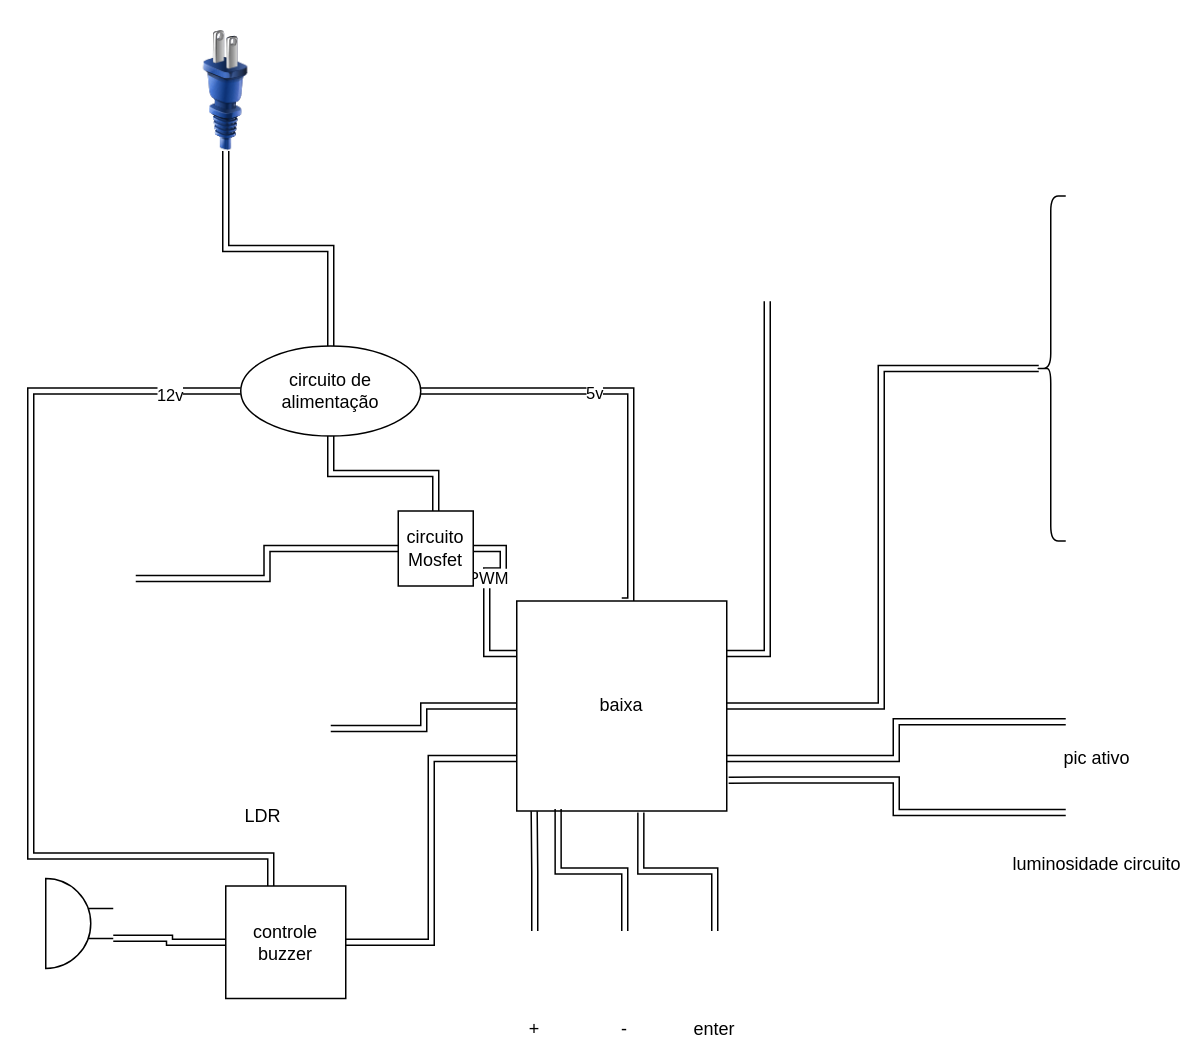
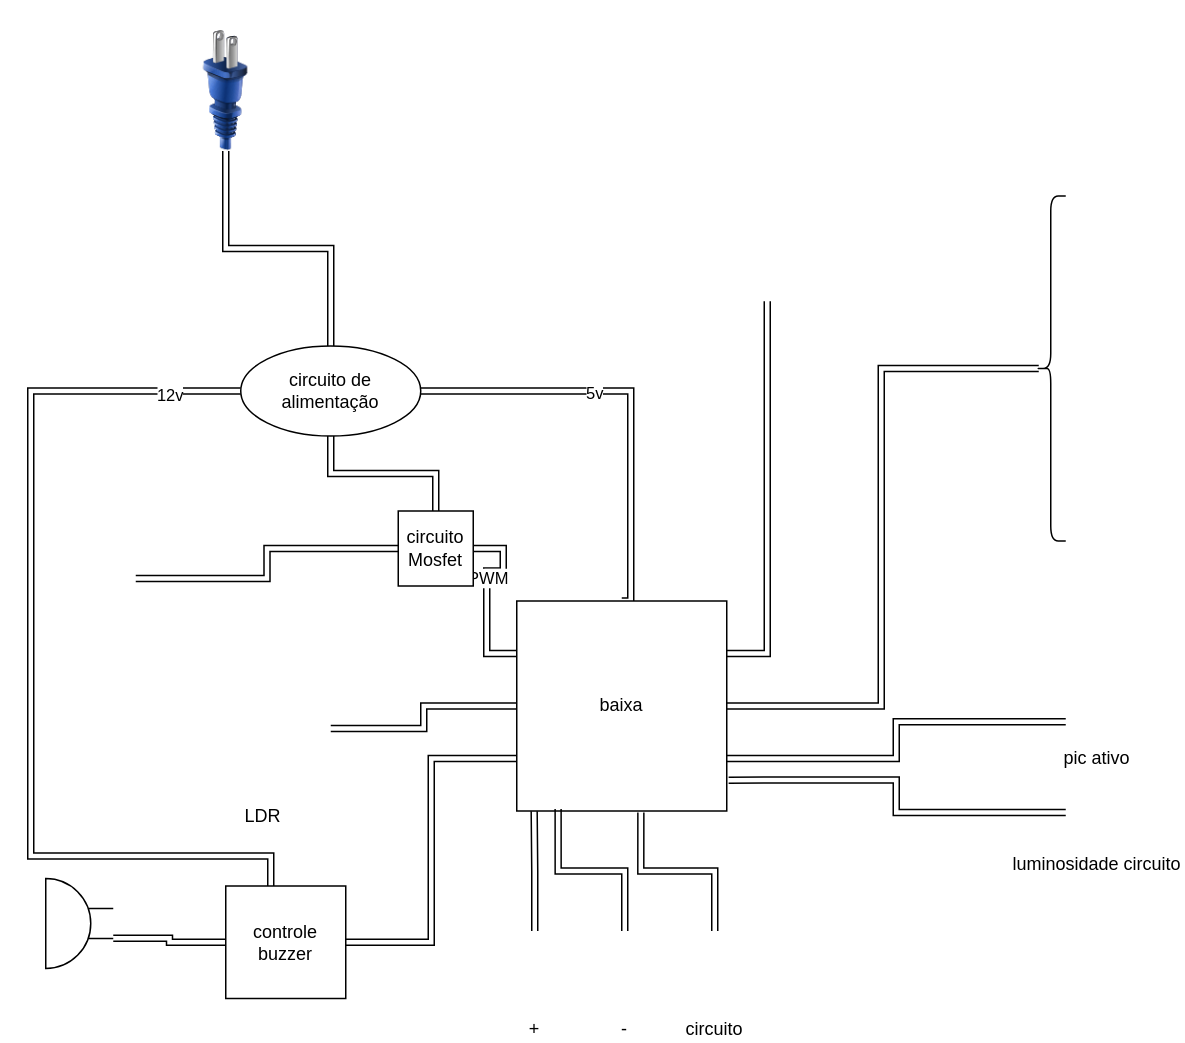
  <mxCell id="0" />
  <mxCell id="1" parent="0" />
  <mxCell id="2" style="edgeStyle=orthogonalEdgeStyle;rounded=0;orthogonalLoop=1;jettySize=auto;html=1;exitX=0.5;exitY=0;exitDx=0;exitDy=0;entryX=1;entryY=0.5;entryDx=0;entryDy=0;shape=link;" parent="1" source="10" target="15" edge="1"><mxGeometry relative="1" as="geometry"><Array as="points"><mxPoint x="420" y="400" /><mxPoint x="420" y="260" /></Array></mxGeometry></mxCell>
  <mxCell id="3" value="5v" style="edgeLabel;html=1;align=center;verticalAlign=middle;resizable=0;points=[];" parent="2" vertex="1" connectable="0"><mxGeometry x="0.193" y="1" relative="1" as="geometry"><mxPoint as="offset" /></mxGeometry></mxCell>
  <mxCell id="4" style="edgeStyle=orthogonalEdgeStyle;rounded=0;orthogonalLoop=1;jettySize=auto;html=1;exitX=0;exitY=0.25;exitDx=0;exitDy=0;shape=link;entryX=1;entryY=0.5;entryDx=0;entryDy=0;" parent="1" source="10" target="44" edge="1"><mxGeometry relative="1" as="geometry"><mxPoint x="200" y="390" as="targetPoint" /></mxGeometry></mxCell>
  <mxCell id="5" value="PWM" style="edgeLabel;html=1;align=center;verticalAlign=middle;resizable=0;points=[];" parent="4" vertex="1" connectable="0"><mxGeometry x="0.167" relative="1" as="geometry"><mxPoint as="offset" /></mxGeometry></mxCell>
  <mxCell id="6" style="edgeStyle=orthogonalEdgeStyle;shape=link;rounded=0;orthogonalLoop=1;jettySize=auto;html=1;exitX=1;exitY=0.25;exitDx=0;exitDy=0;" parent="1" source="10" target="17" edge="1"><mxGeometry relative="1" as="geometry" /></mxCell>
  <mxCell id="7" style="edgeStyle=orthogonalEdgeStyle;shape=link;rounded=0;orthogonalLoop=1;jettySize=auto;html=1;exitX=0.75;exitY=1;exitDx=0;exitDy=0;entryX=0.75;entryY=1;entryDx=0;entryDy=0;" parent="1" source="10" target="10" edge="1"><mxGeometry relative="1" as="geometry"><mxPoint x="449" y="540" as="targetPoint" /></mxGeometry></mxCell>
  <mxCell id="8" style="edgeStyle=orthogonalEdgeStyle;shape=link;rounded=0;orthogonalLoop=1;jettySize=auto;html=1;exitX=0;exitY=0.75;exitDx=0;exitDy=0;entryX=1;entryY=0.5;entryDx=0;entryDy=0;" parent="1" source="10" target="31" edge="1"><mxGeometry relative="1" as="geometry" /></mxCell>
  <mxCell id="9" style="edgeStyle=orthogonalEdgeStyle;rounded=0;orthogonalLoop=1;jettySize=auto;html=1;exitX=1;exitY=0.75;exitDx=0;exitDy=0;entryX=0;entryY=0.75;entryDx=0;entryDy=0;shape=link;" parent="1" source="10" target="26" edge="1"><mxGeometry relative="1" as="geometry" /></mxCell>
  <mxCell id="10" value="baixa&lt;br&gt;" style="whiteSpace=wrap;html=1;aspect=fixed;" parent="1" vertex="1"><mxGeometry x="344" y="400" width="140" height="140" as="geometry" /></mxCell>
  <mxCell id="11" style="edgeStyle=orthogonalEdgeStyle;shape=link;rounded=0;orthogonalLoop=1;jettySize=auto;html=1;exitX=0;exitY=0.5;exitDx=0;exitDy=0;entryX=0.6;entryY=0.2;entryDx=0;entryDy=0;entryPerimeter=0;" parent="1" source="15" target="31" edge="1"><mxGeometry relative="1" as="geometry"><Array as="points"><mxPoint x="20" y="260" /><mxPoint x="20" y="570" /><mxPoint x="180" y="570" /></Array></mxGeometry></mxCell>
  <mxCell id="12" value="12v" style="edgeLabel;html=1;align=center;verticalAlign=middle;resizable=0;points=[];" parent="11" vertex="1" connectable="0"><mxGeometry x="-0.856" y="2" relative="1" as="geometry"><mxPoint as="offset" /></mxGeometry></mxCell>
  <mxCell id="13" style="edgeStyle=orthogonalEdgeStyle;rounded=0;orthogonalLoop=1;jettySize=auto;html=1;exitX=0.5;exitY=0;exitDx=0;exitDy=0;entryX=0.5;entryY=1;entryDx=0;entryDy=0;shape=link;" parent="1" source="15" target="42" edge="1"><mxGeometry relative="1" as="geometry" /></mxCell>
  <mxCell id="14" style="edgeStyle=orthogonalEdgeStyle;rounded=0;orthogonalLoop=1;jettySize=auto;html=1;entryX=0.5;entryY=0;entryDx=0;entryDy=0;shape=link;" edge="1" parent="1" source="15" target="44"><mxGeometry relative="1" as="geometry" /></mxCell>
  <mxCell id="15" value="circuito de alimentação" style="ellipse;whiteSpace=wrap;html=1;" parent="1" vertex="1"><mxGeometry x="160" y="230" width="120" height="60" as="geometry" /></mxCell>
  <mxCell id="16" value="" style="shape=image;html=1;verticalAlign=top;verticalLabelPosition=bottom;labelBackgroundColor=#ffffff;imageAspect=0;aspect=fixed;image=https://cdn1.iconfinder.com/data/icons/ui-essential-17/32/UI_Essential_Outline_1_essential-app-ui-creative-idea-lamp-128.png" parent="1" vertex="1"><mxGeometry x="40" y="360" width="50" height="50" as="geometry" /></mxCell>
  <mxCell id="17" value="" style="shape=image;verticalLabelPosition=bottom;labelBackgroundColor=default;verticalAlign=top;aspect=fixed;imageAspect=0;image=https://www.usinainfo.com.br/1019423-thickbox_default/display-lcd-16x2-com-fundo-azul.jpg;" parent="1" vertex="1"><mxGeometry x="440" y="93" width="142" height="107.22" as="geometry" /></mxCell>
  <mxCell id="18" value="" style="edgeStyle=orthogonalEdgeStyle;shape=link;rounded=0;orthogonalLoop=1;jettySize=auto;html=1;width=4;entryX=0.197;entryY=0.99;entryDx=0;entryDy=0;entryPerimeter=0;" parent="1" source="19" target="10" edge="1"><mxGeometry relative="1" as="geometry" /></mxCell>
  <mxCell id="19" value="-" style="shape=image;verticalLabelPosition=bottom;labelBackgroundColor=default;verticalAlign=top;aspect=fixed;imageAspect=0;image=https://upload.wikimedia.org/wikipedia/commons/5/5a/Perspective-Button-Stop-icon.png;" parent="1" vertex="1"><mxGeometry x="390" y="620" width="52" height="52" as="geometry" /></mxCell>
  <mxCell id="20" style="edgeStyle=orthogonalEdgeStyle;shape=link;rounded=0;orthogonalLoop=1;jettySize=auto;html=1;exitX=0.5;exitY=0;exitDx=0;exitDy=0;entryX=0.591;entryY=1.007;entryDx=0;entryDy=0;entryPerimeter=0;" parent="1" source="21" target="10" edge="1"><mxGeometry relative="1" as="geometry" /></mxCell>
- <mxCell id="21" value="enter" style="shape=image;verticalLabelPosition=bottom;labelBackgroundColor=default;verticalAlign=top;aspect=fixed;imageAspect=0;image=https://upload.wikimedia.org/wikipedia/commons/5/5a/Perspective-Button-Stop-icon.png;" parent="1" vertex="1"><mxGeometry x="450" y="620" width="52" height="52" as="geometry" /></mxCell>
+ <mxCell id="21" value="circuito" style="shape=image;verticalLabelPosition=bottom;labelBackgroundColor=default;verticalAlign=top;aspect=fixed;imageAspect=0;image=https://upload.wikimedia.org/wikipedia/commons/5/5a/Perspective-Button-Stop-icon.png;" parent="1" vertex="1"><mxGeometry x="450" y="620" width="52" height="52" as="geometry" /></mxCell>
  <mxCell id="22" style="edgeStyle=orthogonalEdgeStyle;shape=link;rounded=0;orthogonalLoop=1;jettySize=auto;html=1;exitX=0.5;exitY=0;exitDx=0;exitDy=0;entryX=0.083;entryY=1.001;entryDx=0;entryDy=0;entryPerimeter=0;" parent="1" source="23" target="10" edge="1"><mxGeometry relative="1" as="geometry" /></mxCell>
  <mxCell id="23" value="+" style="shape=image;verticalLabelPosition=bottom;labelBackgroundColor=default;verticalAlign=top;aspect=fixed;imageAspect=0;image=https://upload.wikimedia.org/wikipedia/commons/5/5a/Perspective-Button-Stop-icon.png;" parent="1" vertex="1"><mxGeometry x="330" y="620" width="52" height="52" as="geometry" /></mxCell>
  <mxCell id="24" style="edgeStyle=orthogonalEdgeStyle;shape=link;rounded=0;orthogonalLoop=1;jettySize=auto;html=1;exitX=1;exitY=0.5;exitDx=0;exitDy=0;entryX=0;entryY=0.5;entryDx=0;entryDy=0;" parent="1" source="25" target="10" edge="1"><mxGeometry relative="1" as="geometry" /></mxCell>
  <mxCell id="25" value="LDR" style="shape=image;verticalLabelPosition=bottom;labelBackgroundColor=default;verticalAlign=top;aspect=fixed;imageAspect=0;image=https://images.tcdn.com.br/img/img_prod/557243/sensor_de_luminosidade_ldr_5mm_224_1_a0f45d5f99af0e11fcfe040a57fb9c7f.png;" parent="1" vertex="1"><mxGeometry x="130" y="440" width="90" height="90" as="geometry" /></mxCell>
  <mxCell id="26" value="pic ativo" style="shape=image;verticalLabelPosition=bottom;labelBackgroundColor=default;verticalAlign=top;aspect=fixed;imageAspect=0;image=https://cdn-icons-png.flaticon.com/512/2338/2338838.png;" parent="1" vertex="1"><mxGeometry x="710" y="449" width="42" height="42" as="geometry" /></mxCell>
  <mxCell id="27" style="edgeStyle=orthogonalEdgeStyle;shape=link;rounded=0;orthogonalLoop=1;jettySize=auto;html=1;exitX=0;exitY=0.5;exitDx=0;exitDy=0;entryX=1.009;entryY=0.853;entryDx=0;entryDy=0;entryPerimeter=0;" parent="1" source="28" target="10" edge="1"><mxGeometry relative="1" as="geometry" /></mxCell>
  <mxCell id="28" value="luminosidade circuito" style="shape=image;verticalLabelPosition=bottom;labelBackgroundColor=default;verticalAlign=top;aspect=fixed;imageAspect=0;image=https://cdn-icons-png.flaticon.com/512/2338/2338838.png;" parent="1" vertex="1"><mxGeometry x="710" y="520" width="42" height="42" as="geometry" /></mxCell>
  <mxCell id="29" style="edgeStyle=orthogonalEdgeStyle;shape=link;rounded=0;orthogonalLoop=1;jettySize=auto;html=1;exitX=1;exitY=0.665;exitDx=0;exitDy=0;exitPerimeter=0;entryX=0;entryY=0.5;entryDx=0;entryDy=0;" parent="1" source="30" target="31" edge="1"><mxGeometry relative="1" as="geometry" /></mxCell>
  <mxCell id="30" value="" style="pointerEvents=1;verticalLabelPosition=bottom;shadow=0;dashed=0;align=center;html=1;verticalAlign=top;shape=mxgraph.electrical.electro-mechanical.buzzer;" parent="1" vertex="1"><mxGeometry x="30" y="585" width="45" height="60" as="geometry" /></mxCell>
  <mxCell id="31" value="controle buzzer" style="whiteSpace=wrap;html=1;aspect=fixed;" parent="1" vertex="1"><mxGeometry x="150" y="590" width="80" height="75" as="geometry" /></mxCell>
  <mxCell id="32" value="" style="shape=image;verticalLabelPosition=bottom;labelBackgroundColor=default;verticalAlign=top;aspect=fixed;imageAspect=0;image=https://cdn-icons-png.flaticon.com/512/2338/2338838.png;" parent="1" vertex="1"><mxGeometry x="726" y="158" width="32" height="32" as="geometry" /></mxCell>
  <mxCell id="33" value="" style="shape=image;verticalLabelPosition=bottom;labelBackgroundColor=default;verticalAlign=top;aspect=fixed;imageAspect=0;image=https://cdn-icons-png.flaticon.com/512/2338/2338838.png;" parent="1" vertex="1"><mxGeometry x="726" y="190" width="30" height="30" as="geometry" /></mxCell>
  <mxCell id="34" value="" style="shape=image;verticalLabelPosition=bottom;labelBackgroundColor=default;verticalAlign=top;aspect=fixed;imageAspect=0;image=https://cdn-icons-png.flaticon.com/512/2338/2338838.png;" parent="1" vertex="1"><mxGeometry x="726" y="126" width="32" height="32" as="geometry" /></mxCell>
  <mxCell id="35" value="" style="shape=image;verticalLabelPosition=bottom;labelBackgroundColor=default;verticalAlign=top;aspect=fixed;imageAspect=0;image=https://cdn-icons-png.flaticon.com/512/2338/2338838.png;" parent="1" vertex="1"><mxGeometry x="726" y="250" width="30" height="30" as="geometry" /></mxCell>
  <mxCell id="36" value="" style="shape=image;verticalLabelPosition=bottom;labelBackgroundColor=default;verticalAlign=top;aspect=fixed;imageAspect=0;image=https://cdn-icons-png.flaticon.com/512/2338/2338838.png;" parent="1" vertex="1"><mxGeometry x="728" y="280" width="30" height="30" as="geometry" /></mxCell>
  <mxCell id="37" value="" style="shape=image;verticalLabelPosition=bottom;labelBackgroundColor=default;verticalAlign=top;aspect=fixed;imageAspect=0;image=https://cdn-icons-png.flaticon.com/512/2338/2338838.png;" parent="1" vertex="1"><mxGeometry x="728" y="220" width="30" height="30" as="geometry" /></mxCell>
  <mxCell id="38" value="" style="shape=image;verticalLabelPosition=bottom;labelBackgroundColor=default;verticalAlign=top;aspect=fixed;imageAspect=0;image=https://cdn-icons-png.flaticon.com/512/2338/2338838.png;" parent="1" vertex="1"><mxGeometry x="728" y="310" width="30" height="30" as="geometry" /></mxCell>
  <mxCell id="39" value="" style="shape=image;verticalLabelPosition=bottom;labelBackgroundColor=default;verticalAlign=top;aspect=fixed;imageAspect=0;image=https://cdn-icons-png.flaticon.com/512/2338/2338838.png;" parent="1" vertex="1"><mxGeometry x="727" y="340" width="30" height="30" as="geometry" /></mxCell>
  <mxCell id="40" style="edgeStyle=orthogonalEdgeStyle;shape=link;rounded=0;orthogonalLoop=1;jettySize=auto;html=1;exitX=0.1;exitY=0.5;exitDx=0;exitDy=0;exitPerimeter=0;entryX=1;entryY=0.5;entryDx=0;entryDy=0;" parent="1" source="41" target="10" edge="1"><mxGeometry relative="1" as="geometry" /></mxCell>
  <mxCell id="41" value="" style="shape=curlyBracket;whiteSpace=wrap;html=1;rounded=1;labelPosition=left;verticalLabelPosition=middle;align=right;verticalAlign=middle;" parent="1" vertex="1"><mxGeometry x="690" y="130" width="20" height="230" as="geometry" /></mxCell>
  <mxCell id="42" value="" style="image;html=1;image=img/lib/clip_art/general/Plug_128x128.png" parent="1" vertex="1"><mxGeometry x="110" y="20" width="80" height="80" as="geometry" /></mxCell>
  <mxCell id="43" style="edgeStyle=orthogonalEdgeStyle;rounded=0;orthogonalLoop=1;jettySize=auto;html=1;entryX=1;entryY=0.5;entryDx=0;entryDy=0;shape=link;" edge="1" parent="1" source="44" target="16"><mxGeometry relative="1" as="geometry"><mxPoint x="100" y="375" as="targetPoint" /></mxGeometry></mxCell>
  <mxCell id="44" value="circuito Mosfet" style="whiteSpace=wrap;html=1;aspect=fixed;" vertex="1" parent="1"><mxGeometry x="265" y="340" width="50" height="50" as="geometry" /></mxCell>
